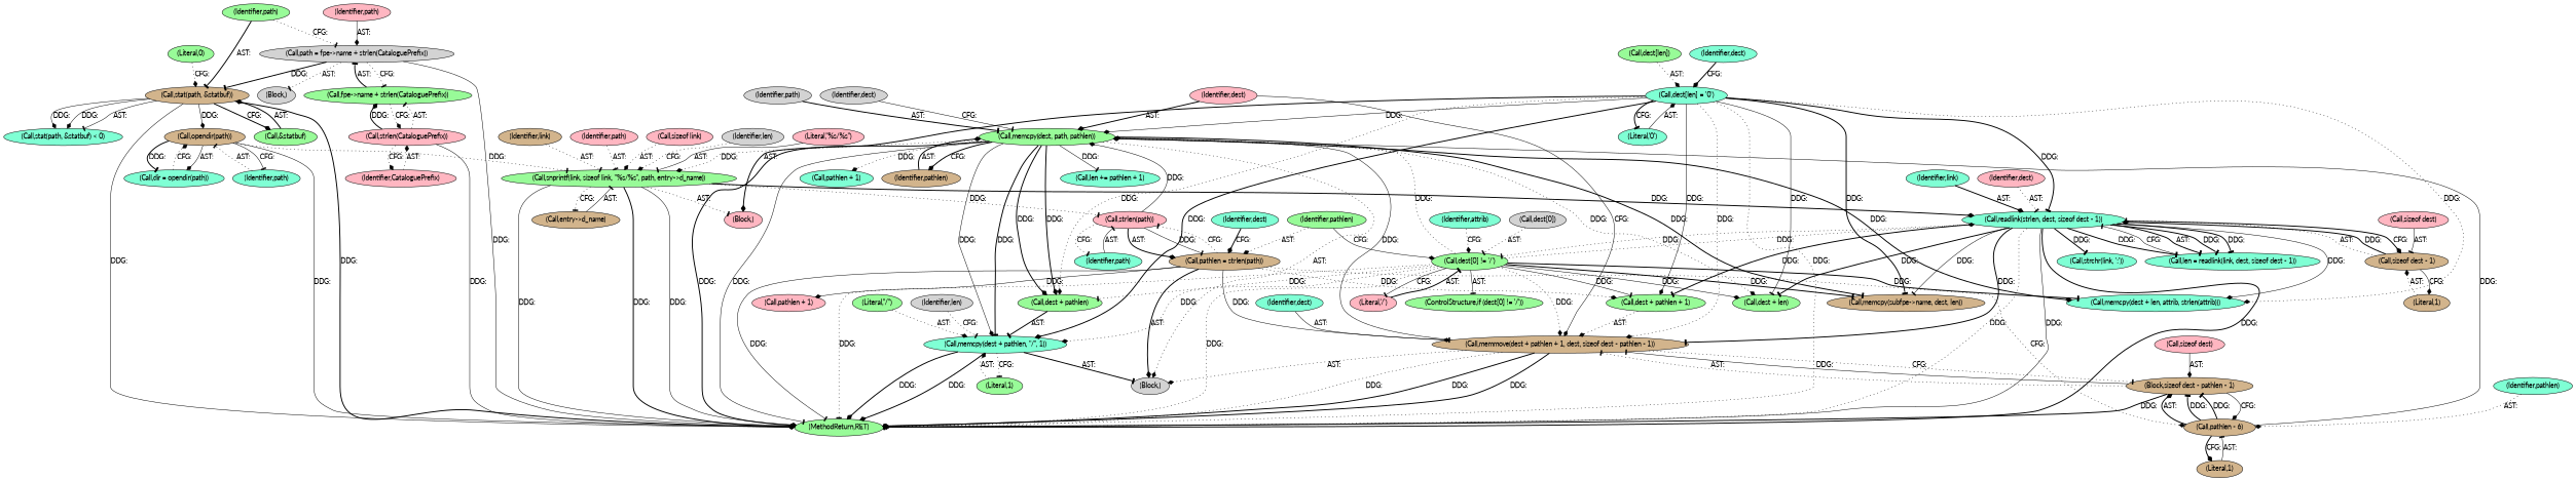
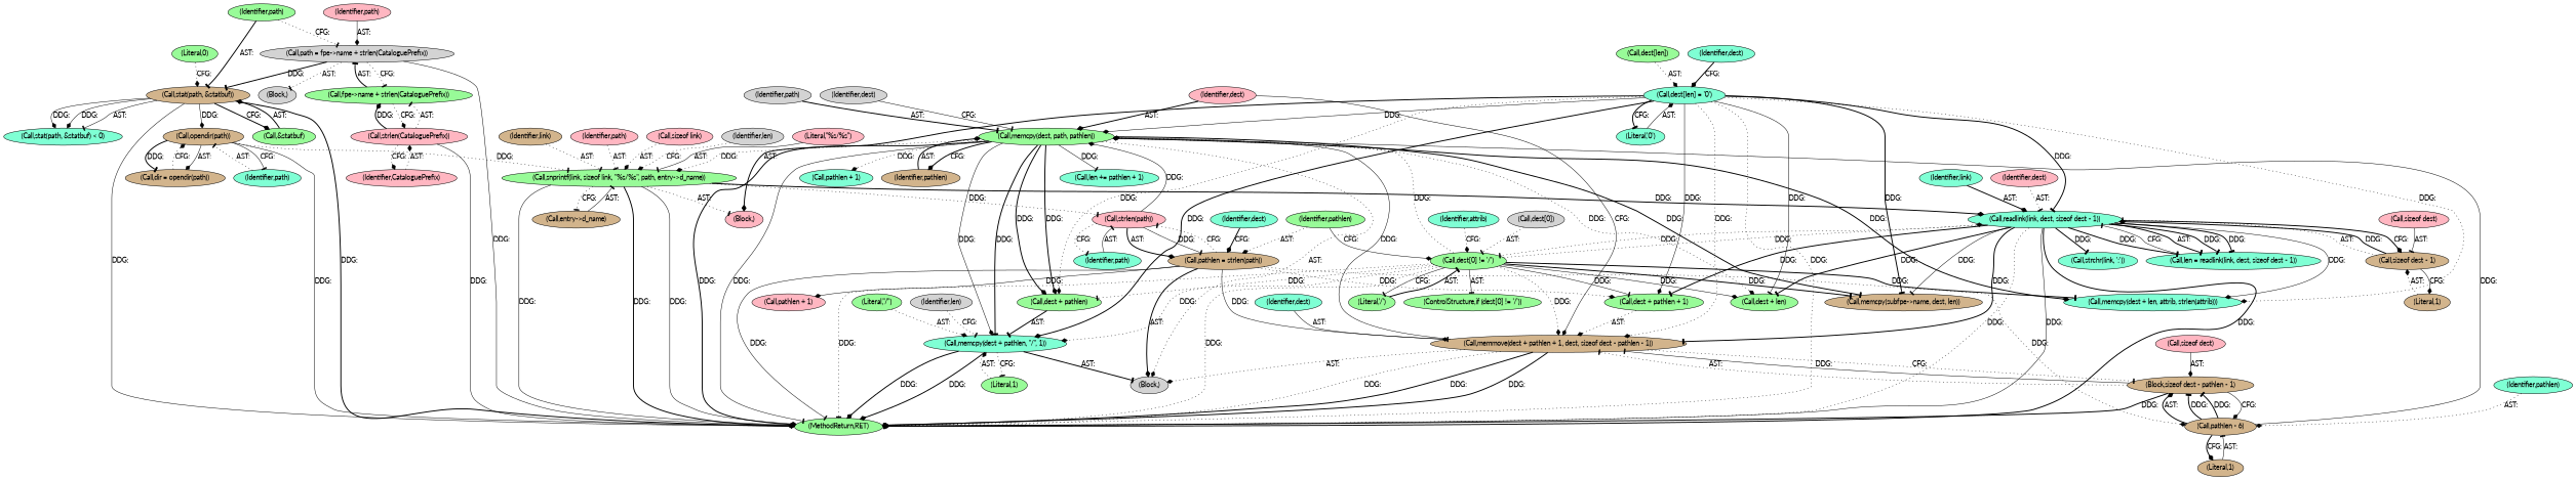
  digraph {
    fontname=Lato
    node [fillcolor=aquamarine fontname=Lato style=filled]
    edge [arrowhead=diamond fontname=Lato style=dotted]
    n1 [label="(Call,memcpy(dest + pathlen, \"/\", 1))"]
    n2 [fillcolor=lightgrey label="(Block,)"]
    n3 [fillcolor=palegreen label="(MethodReturn,RET)"]
    n4 [fillcolor=palegreen label="(Literal,1)"]
    n5 [fillcolor=palegreen label="(Call,dest[0] != '/')"]
-   n6 [label="(Call,readlink(strlen, dest, sizeof dest - 1))"]
+   n6 [label="(Call,readlink(link, dest, sizeof dest - 1))"]
    n7 [fillcolor=palegreen label="(Call,memcpy(dest, path, pathlen))"]
    n8 [fillcolor=tan label="(Call,memmove(dest + pathlen + 1, dest, sizeof dest - pathlen - 1))"]
    n9 [fillcolor=palegreen label="(Call,dest + len)"]
    n10 [fillcolor=palegreen label="(Call,dest + pathlen + 1)"]
    n11 [fillcolor=tan label="(Call,memcpy(subfpe->name, dest, len))"]
    n12 [label="(Call,memcpy(dest + len, attrib, strlen(attrib)))"]
-   n13 [fillcolor=lightpink label="(Literal,'/')"]
+   n13 [fillcolor=palegreen label="(Literal,'/')"]
    n14 [fillcolor=palegreen label="(ControlStructure,if (dest[0] != '/'))"]
    n15 [fillcolor=palegreen label="(Call,dest + pathlen)"]
    n16 [fillcolor=tan label="(Call,sizeof dest - 1)"]
    n17 [label="(Call,strchr(link, ':'))"]
    n18 [label="(Call,len = readlink(link, dest, sizeof dest - 1))"]
    n19 [fillcolor=palegreen label="(Call,snprintf(link, sizeof link, \"%s/%s\", path, entry->d_name))"]
    n20 [label="(Call,len += pathlen + 1)"]
    n21 [label="(Call,pathlen + 1)"]
    n22 [fillcolor=tan label="(Identifier,pathlen)"]
    n23 [fillcolor=tan label="(Block,sizeof dest - pathlen - 1)"]
    n24 [fillcolor=tan label="(Literal,1)"]
    n25 [fillcolor=lightpink label="(Call,strlen(path))"]
    n26 [fillcolor=lightpink label="(Block,)"]
    n27 [fillcolor=tan label="(Call,entry->d_name)"]
    n28 [fillcolor=tan label="(Call,pathlen = strlen(path))"]
    n29 [label="(Identifier,path)"]
    n30 [label="(Call,dest[len] = '\0')"]
    n31 [label="(Literal,'\0')"]
    n32 [fillcolor=tan label="(Call,pathlen - 6)"]
    n33 [fillcolor=lightpink label="(Call,pathlen + 1)"]
    n34 [fillcolor=tan label="(Literal,1)"]
    n35 [fillcolor=tan label="(Call,opendir(path))"]
    n36 [label="(Identifier,path)"]
-   n37 [label="(Call,dir = opendir(path))"]
+   n37 [fillcolor=tan label="(Call,dir = opendir(path))"]
    n38 [fillcolor=tan label="(Call,stat(path, &statbuf))"]
    n39 [fillcolor=palegreen label="(Call,&statbuf)"]
    n40 [label="(Call,stat(path, &statbuf) < 0)"]
    n41 [fillcolor=lightgrey label="(Call,path = fpe->name + strlen(CataloguePrefix))"]
    n42 [fillcolor=palegreen label="(Call,fpe->name + strlen(CataloguePrefix))"]
    n43 [fillcolor=lightgrey label="(Block,)"]
    n44 [fillcolor=lightpink label="(Call,strlen(CataloguePrefix))"]
    n45 [fillcolor=lightpink label="(Identifier,CataloguePrefix)"]
    n46 [fillcolor=tan label="(Identifier,link)"]
    n47 [fillcolor=lightpink label="(Identifier,dest)"]
    n48 [fillcolor=lightpink label="(Identifier,path)"]
    n49 [fillcolor=palegreen label="(Literal,0)"]
    n50 [label="(Identifier,dest)"]
    n51 [fillcolor=palegreen label="(Literal,\"/\")"]
    n52 [fillcolor=lightpink label="(Call,sizeof dest)"]
    n53 [fillcolor=palegreen label="(Identifier,path)"]
    n54 [label="(Identifier,pathlen)"]
    n55 [fillcolor=palegreen label="(Identifier,pathlen)"]
    n56 [fillcolor=lightpink label="(Call,sizeof link)"]
    n57 [label="(Identifier,link)"]
    n58 [fillcolor=lightgrey label="(Identifier,len)"]
    n59 [fillcolor=lightgrey label="(Call,dest[0])"]
    n60 [label="(Identifier,attrib)"]
    n61 [label="(Identifier,dest)"]
    n62 [fillcolor=lightgrey label="(Identifier,dest)"]
    n63 [fillcolor=palegreen label="(Call,dest[len])"]
    n64 [fillcolor=lightpink label="(Call,sizeof dest)"]
    n65 [fillcolor=lightpink label="(Identifier,dest)"]
    n66 [fillcolor=lightgrey label="(Identifier,len)"]
    n67 [fillcolor=lightpink label="(Literal,\"%s/%s\")"]
    n68 [fillcolor=lightpink label="(Identifier,path)"]
    n69 [label="(Identifier,dest)"]
    n70 [fillcolor=lightgrey label="(Identifier,path)"]
    n1 -> n2 [arrowhead=tee label="AST: " style=bold]
    n1 -> n3 [label="DDG: " style=bold]
    n1 -> n3 [label="DDG: " style=bold]
    n1 -> n4 [arrowhead=tee label="CFG: "]
    n4 -> n1 [label="AST: "]
    n5 -> n1 [label="DDG: "]
    n5 -> n3 [arrowhead=tee label="DDG: "]
    n5 -> n3 [arrowhead=tee label="DDG: "]
    n5 -> n6 [label="DDG: "]
    n5 -> n7 [label="DDG: "]
    n5 -> n8 [label="DDG: "]
    n5 -> n9 [label="DDG: " style=solid]
    n5 -> n10 [arrowhead=tee label="DDG: " style=solid]
    n5 -> n11 [arrowhead=tee label="DDG: " style=bold]
    n5 -> n12 [arrowhead=tee label="DDG: " style=bold]
    n5 -> n13 [arrowhead=tee label="CFG: " style=solid]
    n5 -> n14 [arrowhead=tee label="AST: " style=solid]
    n5 -> n15 [arrowhead=tee label="DDG: "]
    n6 -> n3 [arrowhead=tee label="DDG: " style=bold]
    n6 -> n3 [arrowhead=tee label="DDG: "]
    n6 -> n3 [arrowhead=tee label="DDG: " style=solid]
    n6 -> n5 [arrowhead=tee label="DDG: "]
    n6 -> n8 [arrowhead=tee label="DDG: " style=bold]
    n6 -> n9 [arrowhead=tee label="DDG: " style=bold]
    n6 -> n10 [arrowhead=tee label="DDG: " style=bold]
    n6 -> n11 [arrowhead=tee label="DDG: " style=solid]
    n6 -> n12 [label="DDG: " style=solid]
    n6 -> n16 [label="CFG: " style=bold]
    n6 -> n17 [arrowhead=tee label="DDG: " style=bold]
    n6 -> n18 [arrowhead=tee label="AST: " style=bold]
    n6 -> n18 [arrowhead=tee label="DDG: " style=bold]
    n6 -> n18 [arrowhead=tee label="DDG: " style=bold]
    n6 -> n18 [arrowhead=tee label="DDG: " style=bold]
    n7 -> n1 [label="DDG: " style=solid]
    n7 -> n1 [arrowhead=tee label="DDG: " style=bold]
    n7 -> n2 [label="AST: "]
    n7 -> n3 [label="DDG: " style=bold]
    n7 -> n3 [arrowhead=tee label="DDG: " style=solid]
    n7 -> n9 [label="DDG: "]
    n7 -> n11 [arrowhead=tee label="DDG: " style=bold]
    n7 -> n12 [label="DDG: " style=bold]
    n7 -> n15 [label="DDG: " style=bold]
    n7 -> n15 [label="DDG: " style=bold]
    n7 -> n19 [label="DDG: "]
    n7 -> n20 [arrowhead=tee label="DDG: " style=solid]
    n7 -> n21 [label="DDG: "]
    n7 -> n22 [label="CFG: " style=bold]
    n8 -> n2 [label="AST: "]
    n8 -> n3 [label="DDG: "]
    n8 -> n3 [label="DDG: " style=bold]
    n8 -> n3 [label="DDG: " style=bold]
    n8 -> n7 [label="DDG: " style=solid]
    n8 -> n23 [arrowhead=tee label="CFG: "]
    n10 -> n8 [label="AST: "]
    n13 -> n5 [arrowhead=tee label="AST: " style=bold]
    n15 -> n1 [arrowhead=tee label="AST: " style=bold]
    n16 -> n6 [arrowhead=tee label="AST: "]
    n16 -> n6 [label="DDG: " style=bold]
    n16 -> n24 [label="CFG: " style=solid]
    n18 -> n6 [arrowhead=tee label="CFG: " style=solid]
    n19 -> n3 [label="DDG: " style=solid]
    n19 -> n3 [label="DDG: " style=solid]
    n19 -> n3 [label="DDG: " style=bold]
    n19 -> n6 [label="DDG: " style=bold]
    n19 -> n25 [arrowhead=tee label="DDG: "]
    n19 -> n26 [arrowhead=tee label="AST: "]
    n19 -> n27 [arrowhead=tee label="CFG: "]
    n22 -> n7 [label="AST: " style=bold]
    n23 -> n3 [label="DDG: " style=bold]
    n23 -> n8 [arrowhead=tee label="AST: "]
    n23 -> n8 [arrowhead=tee label="DDG: " style=solid]
    n23 -> n32 [label="CFG: " style=solid]
    n24 -> n16 [label="AST: "]
    n25 -> n7 [label="DDG: " style=solid]
    n25 -> n28 [label="AST: " style=bold]
    n25 -> n28 [arrowhead=tee label="DDG: " style=solid]
    n25 -> n29 [arrowhead=tee label="CFG: "]
    n27 -> n19 [arrowhead=tee label="AST: " style=solid]
    n28 -> n2 [label="AST: " style=bold]
    n28 -> n3 [arrowhead=tee label="DDG: " style=solid]
    n28 -> n8 [label="DDG: " style=solid]
    n28 -> n10 [label="DDG: "]
    n28 -> n25 [arrowhead=tee label="CFG: "]
-   n28 -> n32 [label="CFG: "]
+   n28 -> n32 [label="DDG: "]
    n28 -> n33 [label="DDG: " style=solid]
    n29 -> n25 [arrowhead=tee label="AST: " style=solid]
    n30 -> n1 [label="DDG: " style=bold]
    n30 -> n3 [label="DDG: "]
    n30 -> n6 [arrowhead=tee label="DDG: " style=bold]
    n30 -> n7 [label="DDG: " style=solid]
    n30 -> n8 [label="DDG: "]
    n30 -> n9 [arrowhead=tee label="DDG: " style=solid]
    n30 -> n10 [label="DDG: " style=solid]
    n30 -> n11 [arrowhead=tee label="DDG: " style=bold]
    n30 -> n12 [label="DDG: "]
    n30 -> n15 [label="DDG: "]
    n30 -> n26 [label="AST: " style=bold]
    n30 -> n31 [arrowhead=tee label="CFG: " style=bold]
    n31 -> n30 [label="AST: " style=solid]
    n32 -> n7 [label="DDG: " style=solid]
    n32 -> n23 [label="AST: " style=bold]
    n32 -> n23 [arrowhead=tee label="DDG: " style=bold]
    n32 -> n23 [arrowhead=tee label="DDG: " style=bold]
    n32 -> n34 [label="CFG: " style=bold]
    n34 -> n32 [arrowhead=tee label="AST: " style=solid]
    n35 -> n3 [label="DDG: " style=solid]
    n35 -> n19 [arrowhead=tee label="DDG: "]
    n35 -> n36 [arrowhead=tee label="CFG: " style=solid]
    n35 -> n37 [label="AST: " style=solid]
    n35 -> n37 [arrowhead=tee label="DDG: " style=bold]
    n36 -> n35 [arrowhead=tee label="AST: "]
    n37 -> n35 [label="CFG: "]
    n38 -> n3 [label="DDG: " style=solid]
    n38 -> n3 [label="DDG: " style=bold]
    n38 -> n35 [label="DDG: " style=solid]
    n38 -> n39 [label="CFG: " style=bold]
    n38 -> n40 [arrowhead=tee label="AST: " style=solid]
    n38 -> n40 [label="DDG: " style=solid]
    n38 -> n40 [label="DDG: " style=solid]
    n39 -> n38 [label="AST: " style=bold]
    n41 -> n3 [label="DDG: " style=solid]
    n41 -> n38 [arrowhead=tee label="DDG: " style=bold]
    n41 -> n42 [arrowhead=tee label="CFG: "]
    n41 -> n43 [arrowhead=tee label="AST: "]
    n42 -> n41 [arrowhead=tee label="AST: " style=bold]
    n42 -> n44 [label="CFG: "]
    n44 -> n3 [label="DDG: " style=solid]
    n44 -> n42 [arrowhead=tee label="AST: "]
    n44 -> n42 [label="DDG: " style=bold]
    n44 -> n45 [label="CFG: "]
    n45 -> n44 [label="AST: "]
    n46 -> n19 [arrowhead=tee label="AST: "]
    n47 -> n7 [label="AST: " style=bold]
    n47 -> n8 [label="CFG: " style=solid]
    n48 -> n19 [arrowhead=tee label="AST: "]
    n49 -> n38 [label="CFG: "]
    n50 -> n8 [arrowhead=tee label="AST: " style=solid]
    n51 -> n1 [label="AST: "]
    n52 -> n23 [label="AST: " style=solid]
    n53 -> n38 [arrowhead=tee label="AST: " style=bold]
    n53 -> n41 [arrowhead=tee label="CFG: "]
    n54 -> n32 [label="AST: "]
    n55 -> n5 [label="CFG: " style=solid]
    n55 -> n28 [label="AST: "]
    n56 -> n19 [label="AST: "]
    n57 -> n6 [label="AST: " style=bold]
    n58 -> n19 [label="CFG: "]
    n59 -> n5 [arrowhead=tee label="AST: "]
    n60 -> n5 [label="CFG: "]
    n61 -> n28 [label="CFG: " style=bold]
    n62 -> n7 [arrowhead=tee label="CFG: " style=solid]
    n63 -> n30 [label="AST: "]
    n64 -> n16 [arrowhead=tee label="AST: " style=solid]
    n65 -> n6 [arrowhead=tee label="AST: "]
    n66 -> n1 [arrowhead=tee label="CFG: "]
    n67 -> n19 [arrowhead=tee label="AST: " style=solid]
    n68 -> n41 [label="AST: " style=solid]
    n69 -> n30 [label="CFG: " style=bold]
    n70 -> n7 [arrowhead=tee label="AST: " style=bold]
  }
